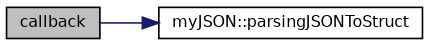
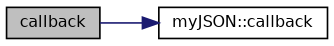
  digraph {
    rankdir=LR
    node [color=black fontname=Helvetica fontsize=10 shape=record style=filled]
    n1 [fillcolor=grey75 fontcolor=black height=0.2 label=callback width=0.4]
-   n2 [fillcolor=white height=0.2 label="myJSON::parsingJSONToStruct" width=0.4]
+   n2 [fillcolor=white height=0.2 label="myJSON::callback" width=0.4]
    n1 -> n2 [color=midnightblue fontname=Helvetica fontsize=10 labelfontname=Helvetica labelfontsize=10 style=solid]
  }
